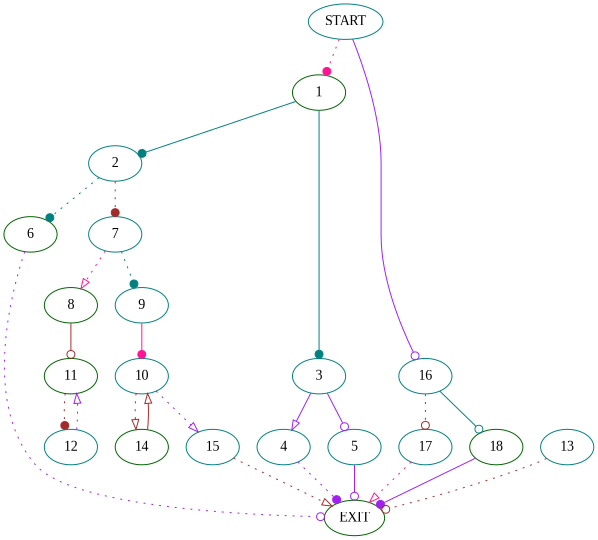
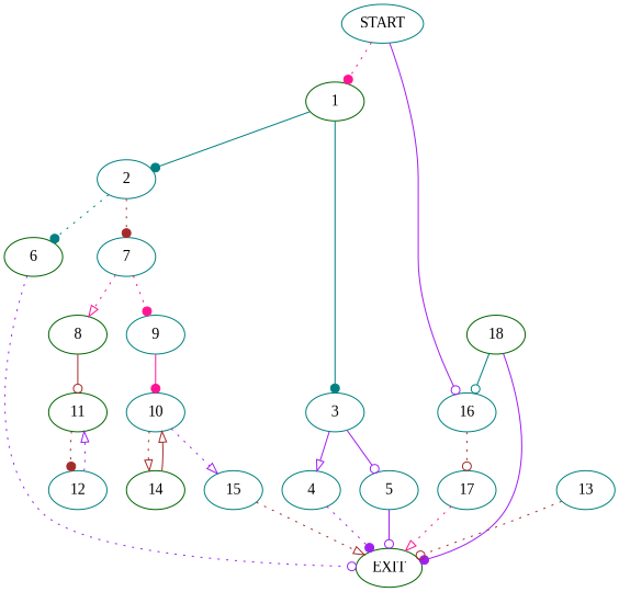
  digraph {
    fontname="Liberation Serif"
    node [color=teal fontname="Liberation Serif"]
    edge [arrowhead=dot color=purple fontname="Liberation Serif" style=dotted]
    n1 [label=START]
    1 [color=darkgreen]
    16
    2
    3
    17
    18 [color=darkgreen]
    n8 [color=darkgreen label=EXIT]
    6 [color=darkgreen]
    7
    4
    5
    8 [color=darkgreen]
    9
    11 [color=darkgreen]
    10
    12
    14 [color=darkgreen]
    15
    13
    n1 -> 1 [color=deeppink]
    n1 -> 16 [arrowhead=odot style=solid]
    1 -> 2 [color=teal style=solid]
    1 -> 3 [color=teal style=solid]
    16 -> 17 [arrowhead=odot color=brown]
-   16 -> 18 [arrowhead=odot color=teal style=solid]
+   18 -> 16 [arrowhead=odot color=teal style=solid]
    2 -> 6 [color=teal]
    2 -> 7 [color=brown]
    3 -> 4 [arrowhead=onormal style=solid]
    3 -> 5 [arrowhead=odot style=solid]
    17 -> n8 [arrowhead=onormal color=deeppink]
    18 -> n8 [style=solid]
    6 -> n8 [arrowhead=odot]
    7 -> 8 [arrowhead=onormal color=deeppink]
-   7 -> 9 [color=teal]
+   7 -> 9 [color=deeppink]
    4 -> n8
    5 -> n8 [arrowhead=odot style=solid]
    8 -> 11 [arrowhead=odot color=brown style=solid]
    9 -> 10 [color=deeppink style=solid]
    11 -> 12 [color=brown]
    10 -> 14 [arrowhead=onormal color=brown]
    10 -> 15 [arrowhead=onormal]
    12 -> 11 [arrowhead=onormal]
    14 -> 10 [arrowhead=onormal color=brown style=solid]
    15 -> n8 [arrowhead=onormal color=brown]
    13 -> n8 [arrowhead=odot color=brown]
  }
